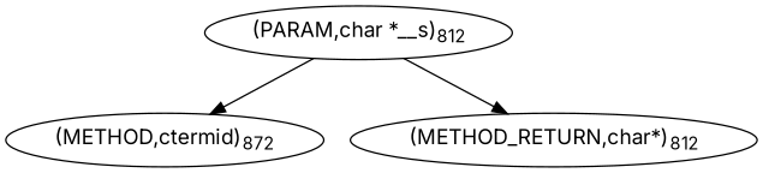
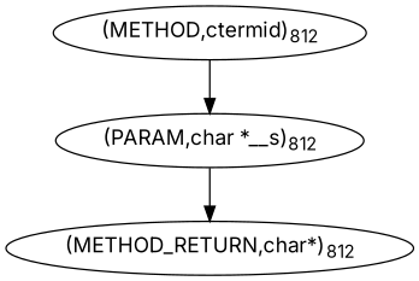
  digraph {
    fontname=Inter
    node [fontname=Inter]
    edge [fontname=Inter]
-   n1 [label=<(METHOD,ctermid)<SUB>872</SUB>>]
+   n1 [label=<(METHOD,ctermid)<SUB>812</SUB>>]
    n2 [label=<(PARAM,char *__s)<SUB>812</SUB>>]
    n3 [label=<(METHOD_RETURN,char*)<SUB>812</SUB>>]
-   n2 -> n1
+   n1 -> n2
    n2 -> n3
  }
